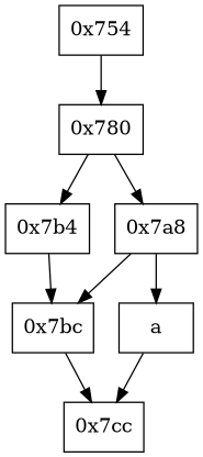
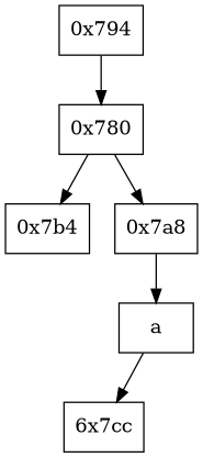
  strict digraph {
    node [shape=box]
    "0x780" [opcode="[u'ldr', u'ldr', u'mov', u'bl', u'bl', u'mov', u'mov', u'bl', u'cmp', u'b']"]
    "0x7a8" [opcode="[u'ldr', u'add', u'b']"]
    "0x7b4" [opcode="[u'ldr', u'add']"]
-   "0x7bc" [opcode="[u'mov', u'mov', u'bl', u'mov']"]
    a
-   "0x7cc" [opcode="[u'ldr', u'ldr', u'ldr', u'ldr', u'sub', u'sub', u'pop']"]
-   "0x754" [opcode="[u'push', u'add', u'sub', u'mov', u'ldr', u'cmp', u'ldr', u'ldr', u'str', u'mov', u'b']"]
+   "0x7cc" [opcode="[u'ldr', u'ldr', u'ldr', u'ldr', u'sub', u'sub', u'pop']" label="6x7cc"]
+   "0x754" [opcode="[u'push', u'add', u'sub', u'mov', u'ldr', u'cmp', u'ldr', u'ldr', u'str', u'mov', u'b']" label="0x794"]
    "0x780" -> "0x7a8"
    "0x780" -> "0x7b4"
-   "0x7a8" -> "0x7bc"
    "0x7a8" -> a
-   "0x7b4" -> "0x7bc"
-   "0x7bc" -> "0x7cc"
    a -> "0x7cc"
    "0x754" -> "0x780"
  }
